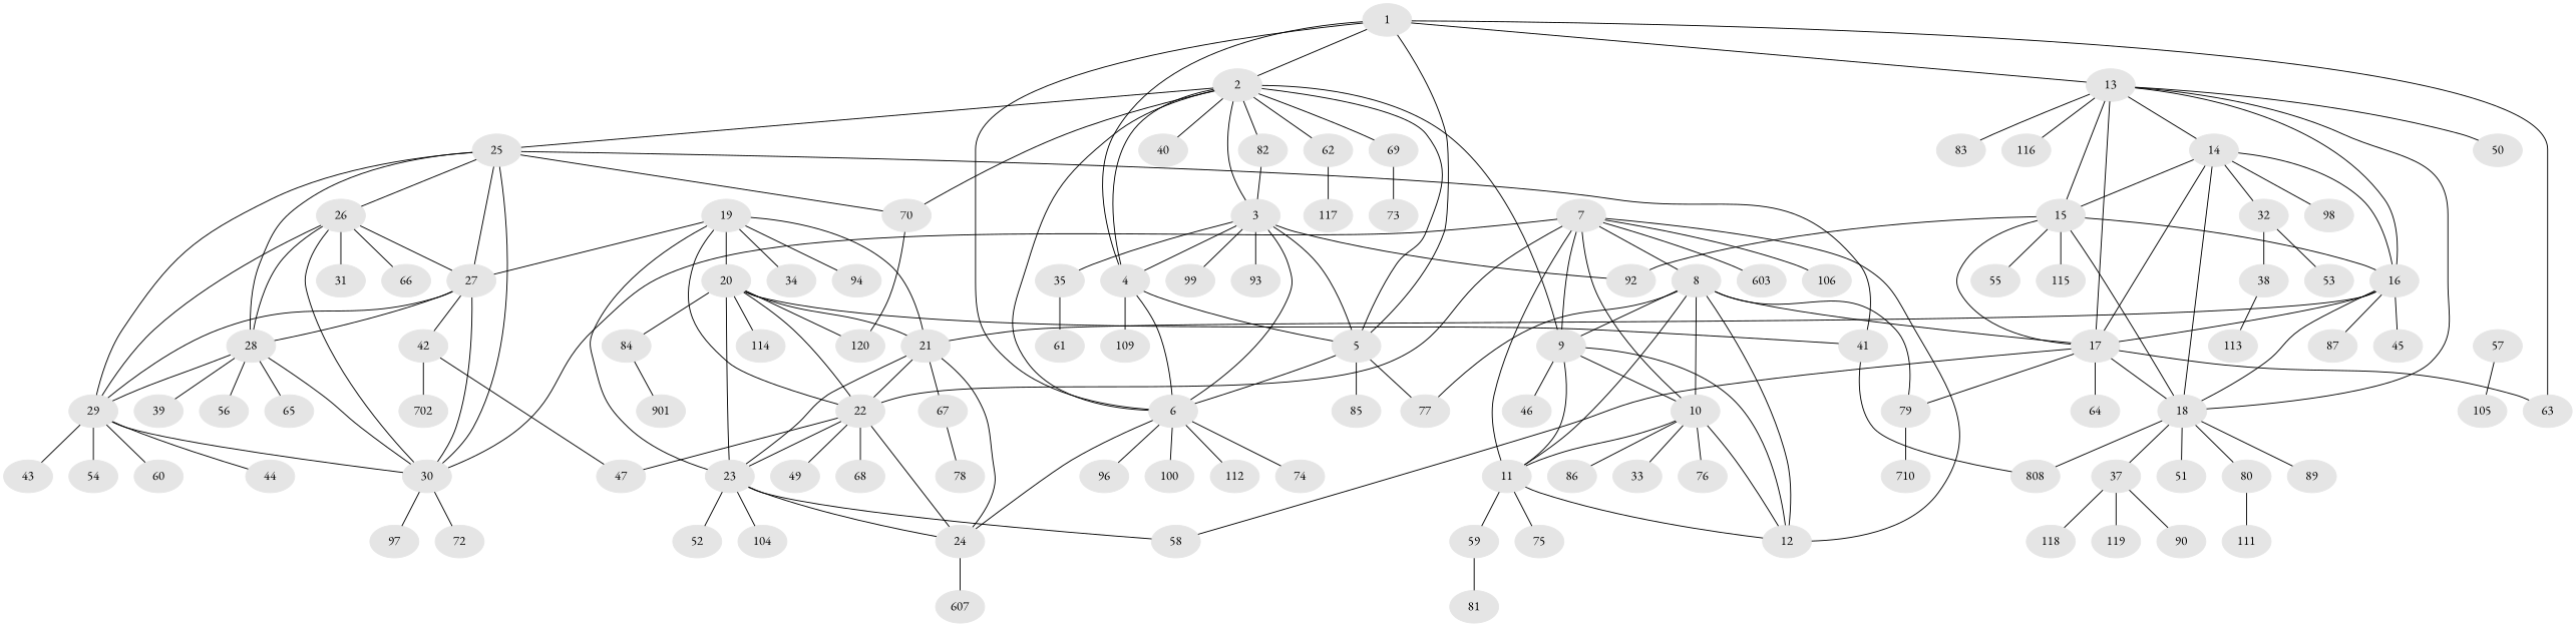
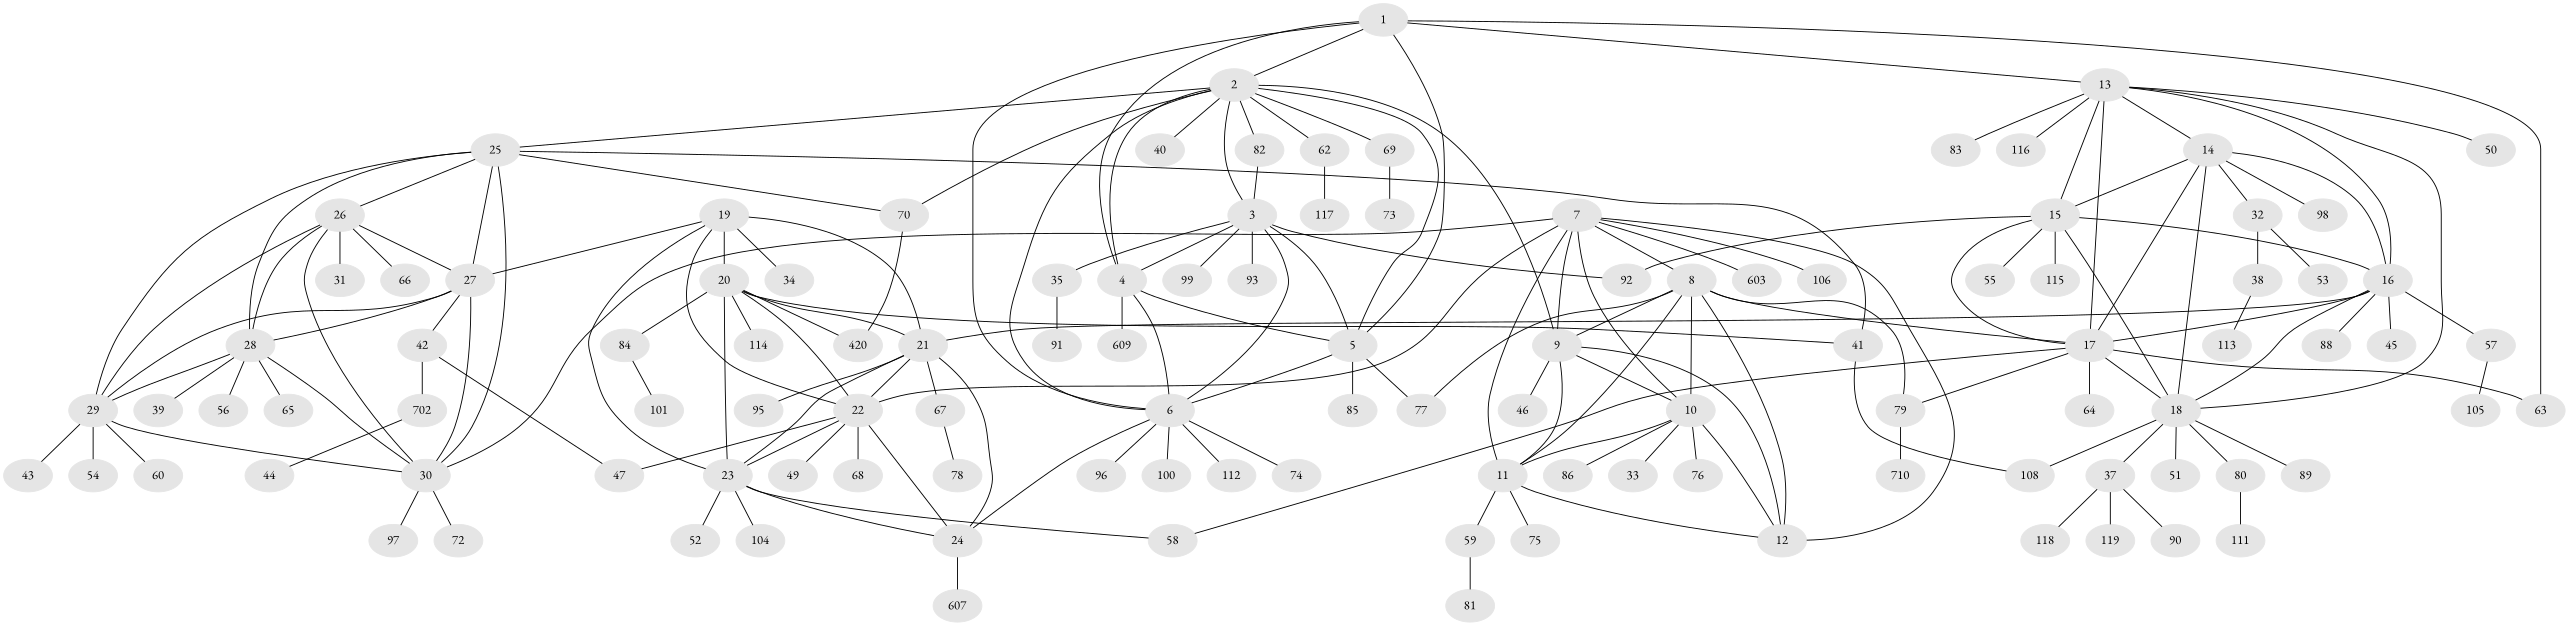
  graph {
    fontname="EB Garamond"
    node [color=gray90 fontname="EB Garamond" style=filled]
    edge [fontname="EB Garamond"]
    1
    2
    4
    5
    6
    13
    63
    3
    9
    25
    40
    62
    69
    70
    82
    35
    92
    93
    99
-   109
+   109 [label=609]
    77
    85
    24
    74
    96
    100
    112
    17
    14
    15
    16
    18
    50
    83
    116
    10
    11
    12
    46
    30
    27
    41
    26
    28
    29
    117
    73
-   120
-   91 [label=61]
+   120 [label=420]
+   91
    n50 [label=607]
    7
    8
    22
    n54 [label=603]
    106
    79
    33
    76
    86
    59
    75
    23
    47
    49
    68
    72
    97
    58
    64
    n70 [label=710]
    81
    32
    98
    55
    115
    21
    45
    57
-   87
+   87 [label=88]
    37
    51
    80
    89
-   108 [label=808]
+   108
    38
    53
    67
+   95
    105
    90
    118
    119
    111
    19
    20
    34
-   94
    84
    114
    52
    104
    42
-   101 [label=901]
+   101
    78
    31
    66
    39
    56
    65
    43
    44
    54
    60
    n114 [label=702]
    113
    1 -- 2
    1 -- 4
    1 -- 5
    1 -- 6
    1 -- 13
    1 -- 63
    2 -- 4
    2 -- 5
    2 -- 6
    2 -- 3
    2 -- 9
    2 -- 25
    2 -- 40
    2 -- 62
    2 -- 69
    2 -- 70
    2 -- 82
    4 -- 5
    4 -- 6
    4 -- 109
    5 -- 6
    5 -- 77
    5 -- 85
    6 -- 24
    6 -- 74
    6 -- 96
    6 -- 100
    6 -- 112
    13 -- 17
    13 -- 14
    13 -- 15
    13 -- 16
    13 -- 18
    13 -- 50
    13 -- 83
    13 -- 116
    3 -- 4
    3 -- 5
    3 -- 6
    3 -- 35
    3 -- 92
    3 -- 93
    3 -- 99
    9 -- 10
    9 -- 11
    9 -- 12
    9 -- 46
    25 -- 70
    25 -- 30
    25 -- 27
    25 -- 41
    25 -- 26
    25 -- 28
    25 -- 29
    62 -- 117
    69 -- 73
    70 -- 120
    82 -- 3
    35 -- 91
    24 -- n50
    17 -- 63
    17 -- 18
    17 -- 79
    17 -- 58
    17 -- 64
    14 -- 17
    14 -- 15
    14 -- 16
    14 -- 18
    14 -- 32
    14 -- 98
    15 -- 92
    15 -- 17
    15 -- 16
    15 -- 18
    15 -- 55
    15 -- 115
    16 -- 17
    16 -- 18
    16 -- 21
    16 -- 45
+   16 -- 57
    16 -- 87
    18 -- 37
    18 -- 51
    18 -- 80
    18 -- 89
    18 -- 108
    10 -- 11
    10 -- 12
    10 -- 33
    10 -- 76
    10 -- 86
    11 -- 12
    11 -- 59
    11 -- 75
    30 -- 72
    30 -- 97
    27 -- 30
    27 -- 28
    27 -- 29
    27 -- 42
    41 -- 108
    26 -- 30
    26 -- 27
    26 -- 28
    26 -- 29
    26 -- 31
    26 -- 66
    28 -- 30
    28 -- 29
    28 -- 39
    28 -- 56
    28 -- 65
    29 -- 30
    29 -- 43
-   29 -- 44
+   n114 -- 44
    29 -- 54
    29 -- 60
    7 -- 9
    7 -- 10
    7 -- 11
    7 -- 12
    7 -- 30
    7 -- 8
    7 -- 22
    7 -- n54
    7 -- 106
    8 -- 9
    8 -- 77
    8 -- 17
    8 -- 10
    8 -- 11
    8 -- 12
    8 -- 79
    22 -- 24
    22 -- 23
    22 -- 47
    22 -- 49
    22 -- 68
    79 -- n70
    59 -- 81
    23 -- 24
    23 -- 58
    23 -- 52
    23 -- 104
    32 -- 38
    32 -- 53
    21 -- 24
    21 -- 22
    21 -- 23
    21 -- 67
+   21 -- 95
    57 -- 105
    37 -- 90
    37 -- 118
    37 -- 119
    80 -- 111
    38 -- 113
    67 -- 78
    19 -- 27
    19 -- 22
    19 -- 23
    19 -- 21
    19 -- 20
    19 -- 34
-   19 -- 94
    20 -- 41
    20 -- 120
    20 -- 22
    20 -- 23
    20 -- 21
    20 -- 84
    20 -- 114
    84 -- 101
    42 -- 47
    42 -- n114
  }
